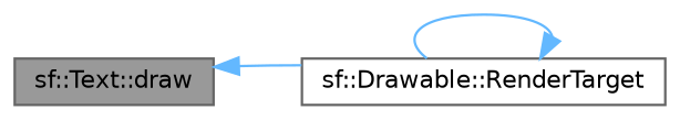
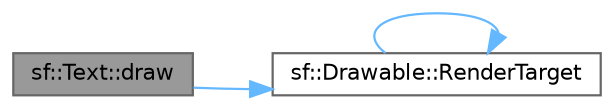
  digraph {
    rankdir=LR
    node [fontname=Helvetica fontsize=10 shape=box style=filled]
    edge [color=steelblue1 fontname=Helvetica fontsize=10 labelfontname=Helvetica labelfontsize=10 style=solid]
    n1 [color=gray40 fillcolor=grey60 fontcolor=black height=0.2 label="sf::Text::draw" width=0.4]
    n2 [color=grey40 fillcolor=white height=0.2 label="sf::Drawable::RenderTarget" width=0.4]
-   n2 -> n1
+   n1 -> n2
    n2 -> n2
  }
